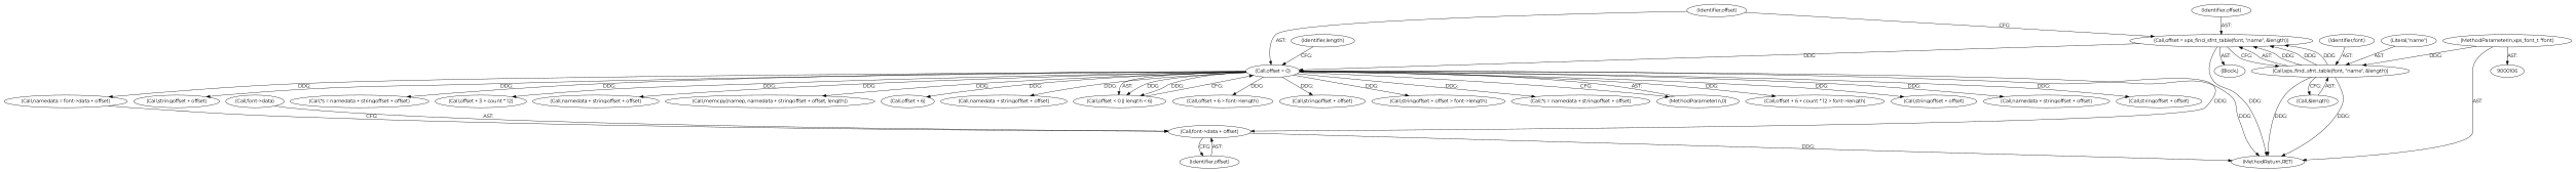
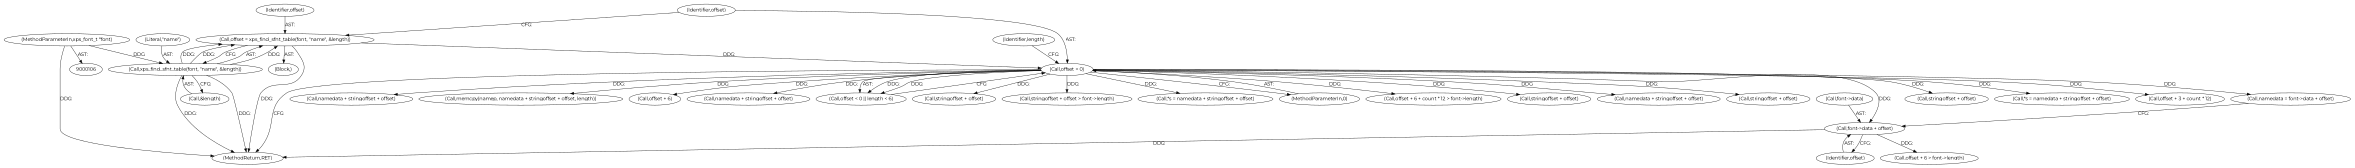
  digraph {
    fontname=Montserrat
    node [fontname=Montserrat]
    edge [fontname=Montserrat]
    n1 [label="(Call,font->data + offset)"]
    n2 [label="(MethodReturn,RET)"]
    n3 [label="(Identifier,offset)"]
    n4 [label="(Call,namedata = font->data + offset)"]
    n5 [label="(Call,offset < 0)"]
    n6 [label="(Call,stringoffset + offset)"]
    n7 [label="(Call,*s = namedata + stringoffset + offset)"]
    n8 [label="(Call,offset + 3 + count * 12)"]
    n9 [label="(Call,namedata + stringoffset + offset)"]
    n10 [label="(Call,memcpy(namep, namedata + stringoffset + offset, length))"]
    n11 [label="(Call,offset + 6)"]
    n12 [label="(Call,namedata + stringoffset + offset)"]
    n13 [label="(Call,offset < 0 || length < 6)"]
    n14 [label="(Call,offset + 6 > font->length)"]
    n15 [label="(Call,stringoffset + offset)"]
    n16 [label="(Call,stringoffset + offset > font->length)"]
    n17 [label="(Call,*s = namedata + stringoffset + offset)"]
    n18 [label="(MethodParameterIn,0)"]
    n19 [label="(Call,offset + 6 + count * 12 > font->length)"]
    n20 [label="(Call,stringoffset + offset)"]
    n21 [label="(Call,namedata + stringoffset + offset)"]
    n22 [label="(Call,stringoffset + offset)"]
    n23 [label="(Call,offset = xps_find_sfnt_table(font, \"name\", &length))"]
    n24 [label="(Call,xps_find_sfnt_table(font, \"name\", &length))"]
    n25 [label="(Block,)"]
    n26 [label="(Call,&length)"]
    n27 [label="(MethodParameterIn,xps_font_t *font)"]
    n28 [label=9000106]
    n29 [label="(Identifier,offset)"]
    n30 [label="(Identifier,length)"]
    n31 [label="(Identifier,offset)"]
-   n32 [label="(Identifier,font)"]
    n33 [label="(Literal,\"name\")"]
    n34 [label="(Call,font->data)"]
    n1 -> n2 [label="DDG: "]
    n1 -> n3 [label="CFG: "]
    n3 -> n1 [label="AST: "]
    n4 -> n1 [label="CFG: "]
    n5 -> n1 [label="DDG: "]
-   n5 -> n2 [label="DDG: "]
+   n5 -> n2 [label="CFG: "]
    n5 -> n4 [label="DDG: "]
    n5 -> n6 [label="DDG: "]
    n5 -> n7 [label="DDG: "]
    n5 -> n8 [label="DDG: "]
    n5 -> n9 [label="DDG: "]
    n5 -> n10 [label="DDG: "]
    n5 -> n11 [label="DDG: "]
    n5 -> n12 [label="DDG: "]
    n5 -> n13 [label="AST: "]
    n5 -> n13 [label="DDG: "]
    n5 -> n13 [label="DDG: "]
-   n5 -> n14 [label="DDG: "]
+   n1 -> n14 [label="DDG: "]
    n5 -> n15 [label="DDG: "]
    n5 -> n16 [label="DDG: "]
    n5 -> n17 [label="DDG: "]
    n5 -> n18 [label="CFG: "]
    n5 -> n19 [label="DDG: "]
    n5 -> n20 [label="DDG: "]
    n5 -> n21 [label="DDG: "]
    n5 -> n22 [label="DDG: "]
    n13 -> n5 [label="CFG: "]
    n18 -> n5 [label="AST: "]
    n23 -> n2 [label="DDG: "]
    n23 -> n5 [label="DDG: "]
    n23 -> n24 [label="CFG: "]
    n23 -> n25 [label="AST: "]
    n24 -> n2 [label="DDG: "]
    n24 -> n2 [label="DDG: "]
    n24 -> n23 [label="AST: "]
    n24 -> n23 [label="DDG: "]
    n24 -> n23 [label="DDG: "]
    n24 -> n23 [label="DDG: "]
    n24 -> n26 [label="CFG: "]
    n26 -> n24 [label="AST: "]
-   n27 -> n2 [label="AST: "]
+   n27 -> n2 [label="DDG: "]
    n27 -> n24 [label="DDG: "]
    n27 -> n28 [label="AST: "]
    n29 -> n5 [label="AST: "]
    n29 -> n23 [label="CFG: "]
    n30 -> n5 [label="CFG: "]
    n31 -> n23 [label="AST: "]
-   n32 -> n24 [label="AST: "]
    n33 -> n24 [label="AST: "]
    n34 -> n1 [label="AST: "]
  }
